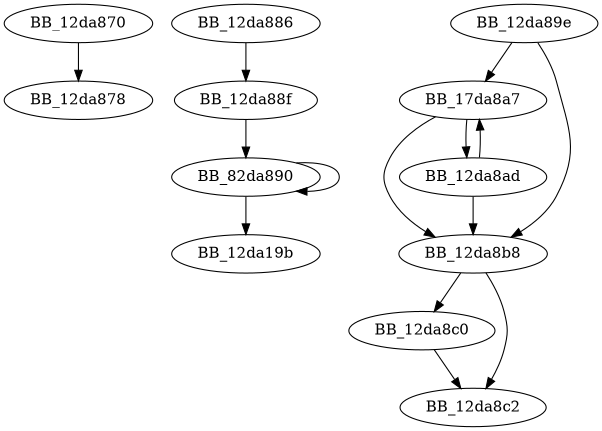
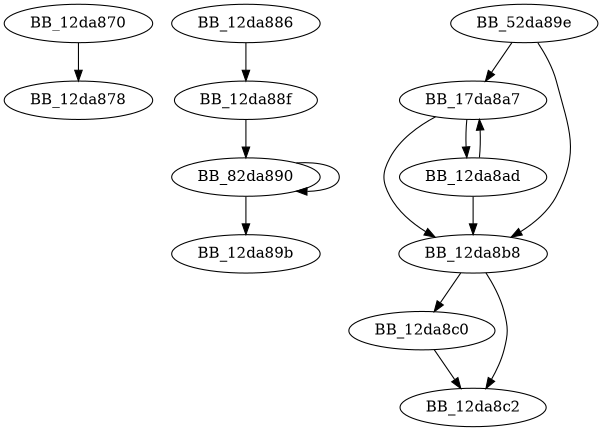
  digraph {
    BB_12da870
    BB_12da878
    BB_12da886
    BB_12da88f
    n5 [label=BB_17da8a7]
-   BB_12da89e
+   BB_12da89e [label=BB_52da89e]
    BB_12da8b8
    n8 [label=BB_82da890]
    BB_12da8ad
    BB_12da8c0
    BB_12da8c2
-   BB_12da89b [label=BB_12da19b]
+   BB_12da89b
    BB_12da870 -> BB_12da878
    BB_12da886 -> BB_12da88f
    BB_12da88f -> n8
    n5 -> BB_12da8b8
    n5 -> BB_12da8ad
    BB_12da89e -> n5
    BB_12da89e -> BB_12da8b8
    BB_12da8b8 -> BB_12da8c0
    BB_12da8b8 -> BB_12da8c2
    n8 -> n8
    n8 -> BB_12da89b
    BB_12da8ad -> n5
    BB_12da8ad -> BB_12da8b8
    BB_12da8c0 -> BB_12da8c2
  }
